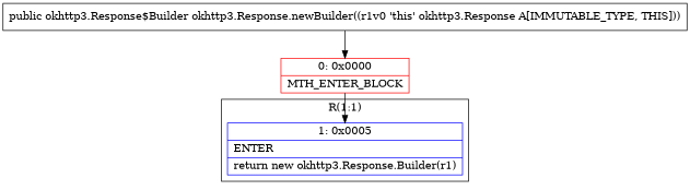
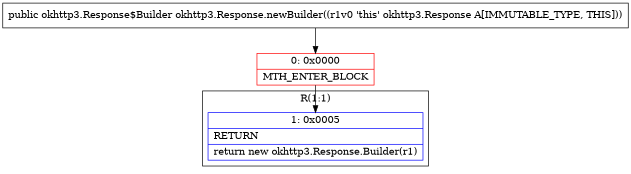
  digraph {
    node [shape=record]
-   n1 [color=blue label="{1\:\ 0x0005|ENTER\l|return new okhttp3.Response.Builder(r1)\l}"]
+   n1 [color=blue label="{1\:\ 0x0005|RETURN\l|return new okhttp3.Response.Builder(r1)\l}"]
    n2 [color=red label="{0\:\ 0x0000|MTH_ENTER_BLOCK\l}"]
    n3 [label="{public okhttp3.Response$Builder okhttp3.Response.newBuilder((r1v0 'this' okhttp3.Response A[IMMUTABLE_TYPE, THIS])) }"]
    subgraph cluster_1 {
      label="R(1:1)"
      n1
    }
    n2 -> n1
    n3 -> n2
  }
